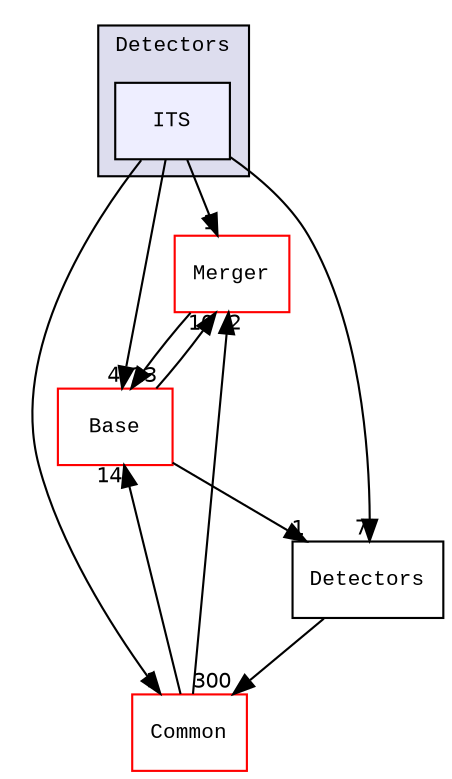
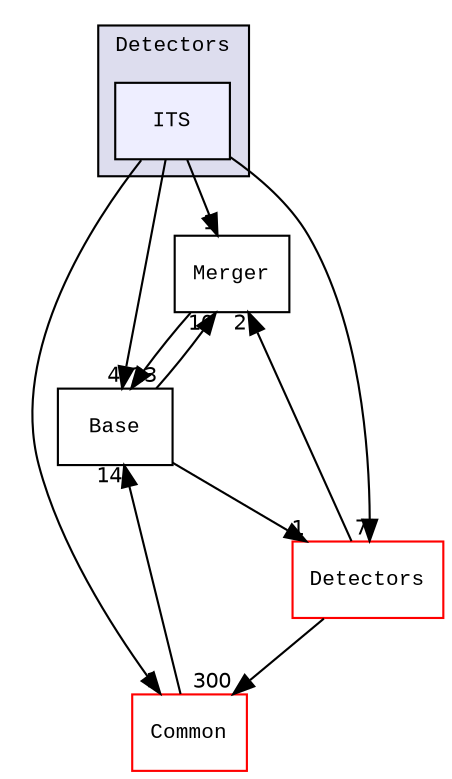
  digraph {
    compound=true
    fontname="Liberation Mono"
    node [fontname="Liberation Mono" fontsize=10 shape=box color=red]
    edge [fontname="Liberation Mono" headlabel=1 labeldistance=1.5 labelfontname=Helvetica labelfontsize=10]
    n1 [fillcolor="#eeeeff" label=ITS pencolor=black style=filled color=""]
-   n2 [label=Merger]
+   n2 [label=Merger color=""]
    n3 [label=Common]
-   n4 [color=black label=Detectors]
-   n5 [label=Base]
+   n4 [label=Detectors]
+   n5 [color=black label=Base]
    subgraph cluster_1 {
      bgcolor="#ddddee"
      fontsize=10
      label=Detectors
      pencolor=black
      n1
    }
    n1 -> n2
    n1 -> n3
    n1 -> n4 [headlabel=7]
    n1 -> n5 [headlabel=4]
    n2 -> n5 [headlabel=23]
    n3 -> n5 [headlabel=14]
-   n3 -> n2 [headlabel=2]
+   n4 -> n2 [headlabel=2]
    n4 -> n3 [headlabel=300]
    n5 -> n2 [headlabel=10]
    n5 -> n4
  }
